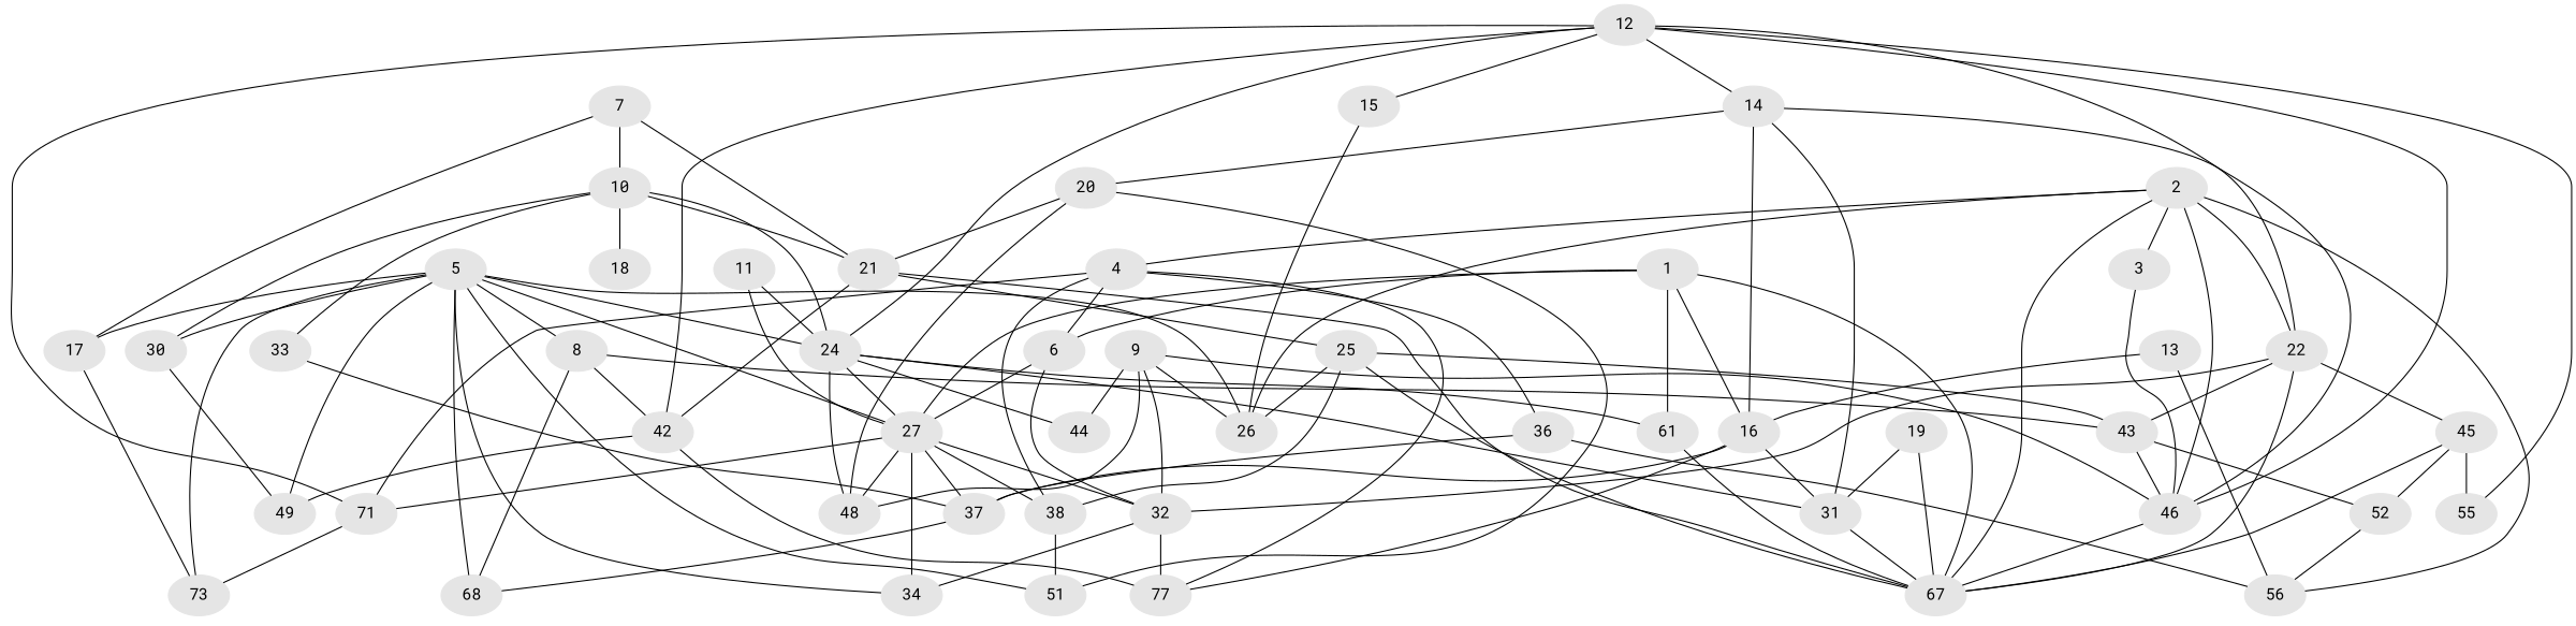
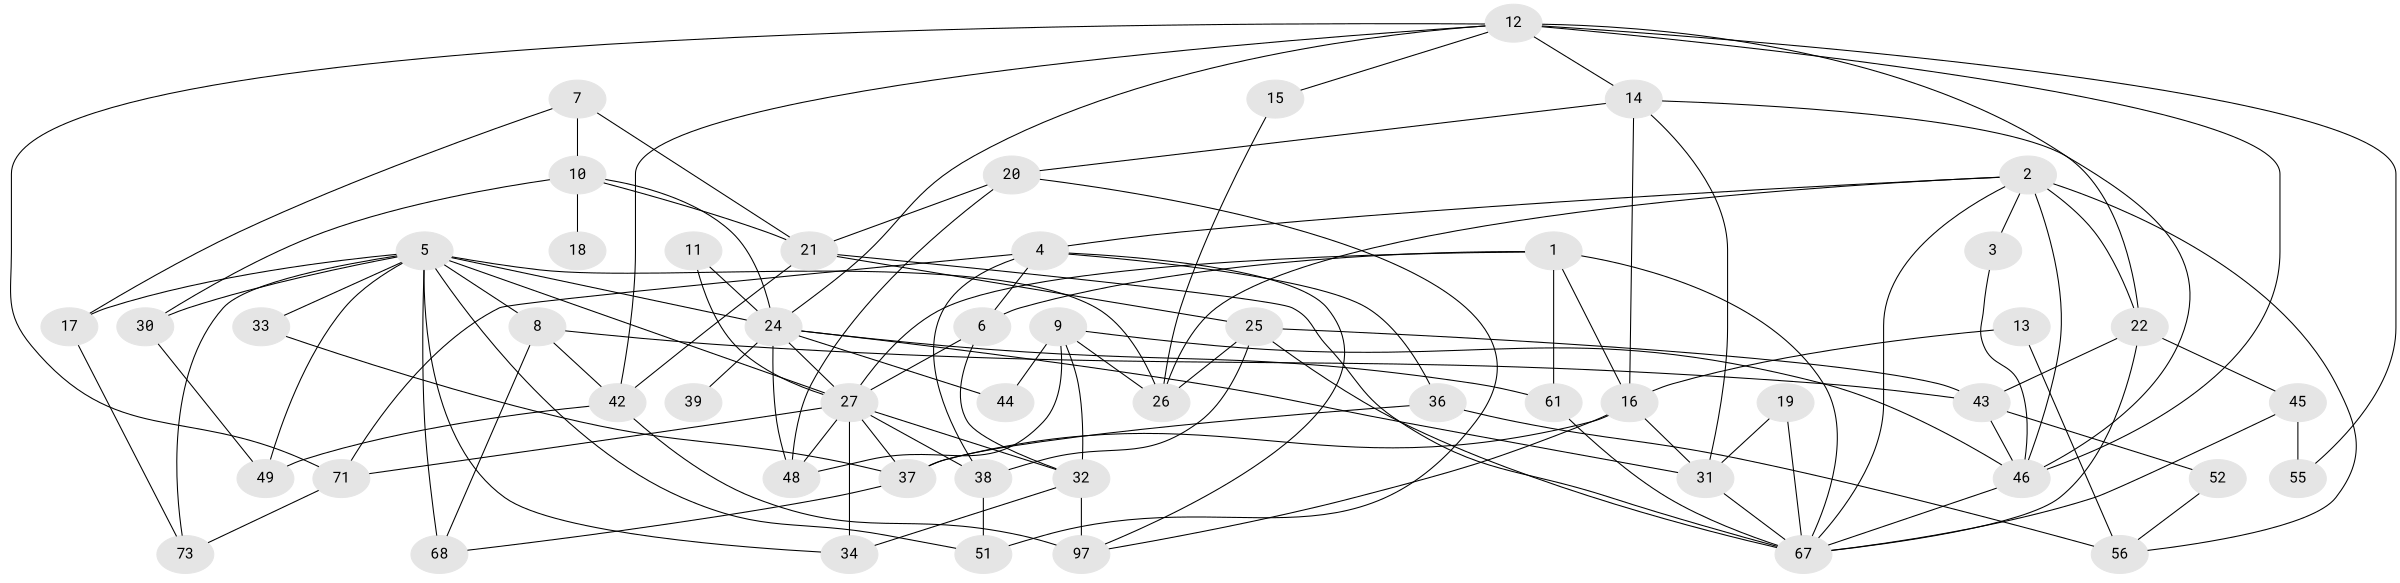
  graph {
    fontname="Roboto Mono"
    node [color=gray90 fontname="Roboto Mono" style=filled]
    edge [fontname="Roboto Mono"]
    6 [super="+65"]
    27 [super="+62"]
    32 [super="+72"]
    1
    16 [super="+41"]
    61
    67 [super="+69"]
-   77
+   77 [label=97]
    31 [super="+75"]
    37 [super="+54"]
    38 [super="+50"]
    71
    34
    48 [super="+66"]
    2 [super="+28"]
    3
    4
    22 [super="+47"]
    26 [super="+70"]
    46 [super="+63"]
    56 [super="+74"]
    36
    43
    45 [super="+58"]
    51
    73
    5 [super="+57"]
    8
    17
    24 [super="+35"]
    30
    49
    68
    42
    44
+   39
    55 [super="+60"]
    10 [super="+53"]
    21 [super="+29"]
    18
    33
    7
    25 [super="+64"]
    52
    9 [super="+59"]
    11
    12 [super="+23"]
    14 [super="+76"]
    15
    20
    13
    19
    6 -- 27
    6 -- 32
    27 -- 32
    27 -- 37
    27 -- 38
    27 -- 71
    27 -- 34
    27 -- 48
    32 -- 77 [weight=2]
    32 -- 34
    1 -- 6
    1 -- 27
    1 -- 16
    1 -- 61
    1 -- 67
    16 -- 77
    16 -- 31
    16 -- 37
    61 -- 67
    31 -- 67
    37 -- 68
    38 -- 51
    71 -- 73
    2 -- 67
    2 -- 3
    2 -- 4
    2 -- 22
    2 -- 26
    2 -- 46 [weight=2]
    2 -- 56
    3 -- 46
    4 -- 6
    4 -- 77
    4 -- 38
    4 -- 71
    4 -- 36
-   22 -- 32
    22 -- 67
    22 -- 43
    22 -- 45
    46 -- 67
    36 -- 37
    36 -- 56
    43 -- 46
    43 -- 52
    45 -- 67
    45 -- 55
-   45 -- 52
    5 -- 27
    5 -- 34
    5 -- 26
    5 -- 51
    5 -- 73
    5 -- 8
    5 -- 17
    5 -- 24
    5 -- 30
    5 -- 49
    5 -- 68
    8 -- 43
    8 -- 68
    8 -- 42
    17 -- 73
    24 -- 27
    24 -- 61
    24 -- 31
    24 -- 48
    24 -- 44
+   24 -- 39
    30 -- 49
    42 -- 77
    42 -- 49
    10 -- 24 [weight=2]
    10 -- 30
    10 -- 21
    10 -- 18
-   10 -- 33
+   5 -- 33
    21 -- 67
    21 -- 42
    21 -- 25
    33 -- 37
    7 -- 17
    7 -- 10
    7 -- 21
    25 -- 67
    25 -- 38
    25 -- 26
    25 -- 43
    52 -- 56
    9 -- 32
    9 -- 48
    9 -- 26 [weight=2]
    9 -- 46
    9 -- 44
    11 -- 27
    11 -- 24
    12 -- 71
    12 -- 22
    12 -- 46
    12 -- 24
    12 -- 42
    12 -- 55
    12 -- 14
    12 -- 15
    14 -- 16
    14 -- 31
    14 -- 46
    14 -- 20
    15 -- 26
    20 -- 48
    20 -- 51
    20 -- 21
    13 -- 16
    13 -- 56 [weight=2]
    19 -- 67
    19 -- 31
  }
